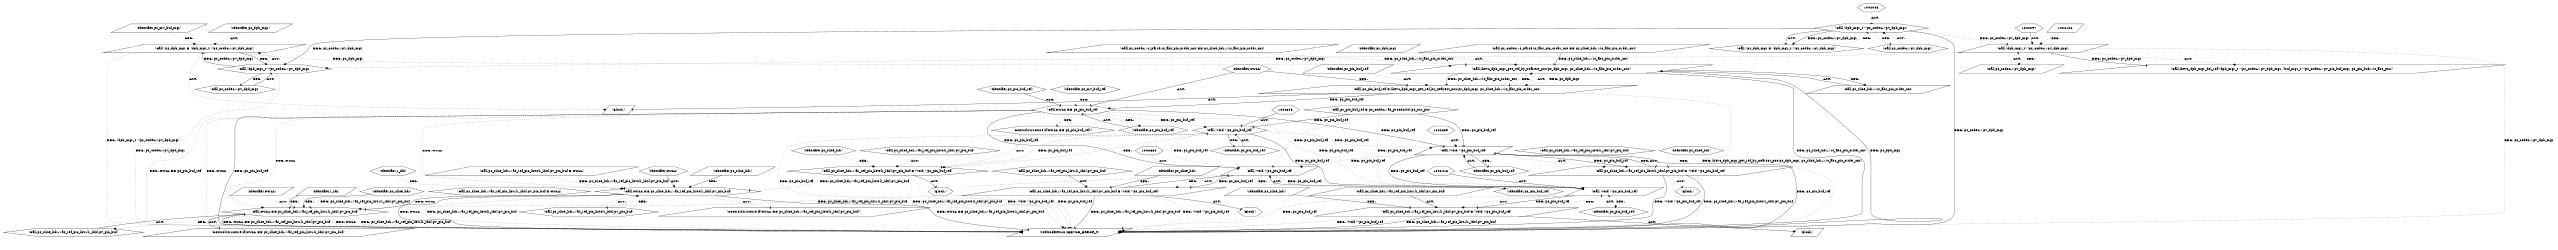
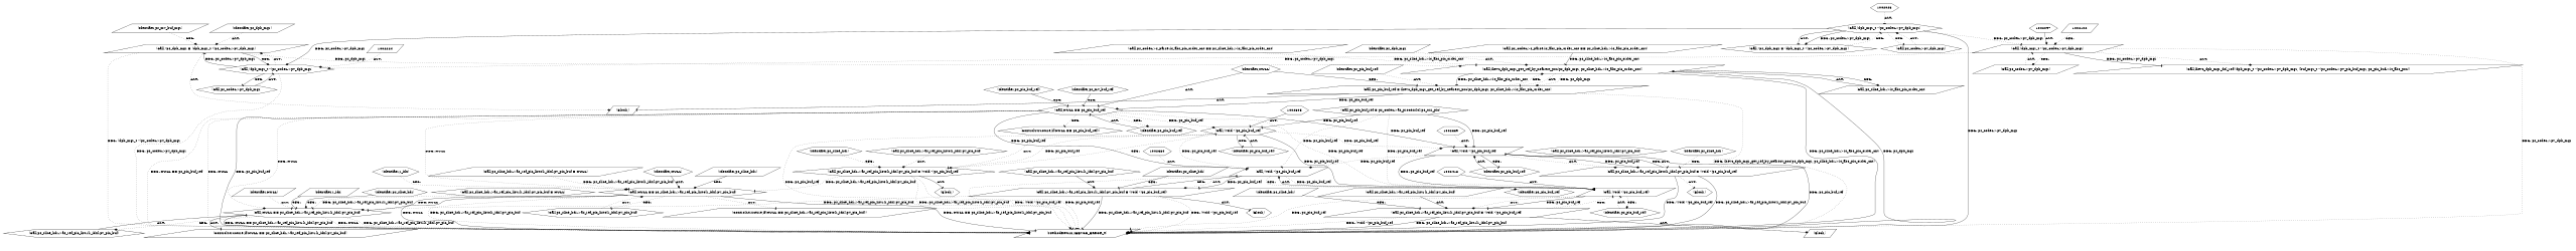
  digraph {
    node [shape=hexagon]
    edge [arrowhead=tee style=dotted]
    n1 [label="(Call,*ps_dpb_mgr = (dpb_mgr_t *)ps_codec->pv_dpb_mgr)" shape=parallelogram]
    n2 [label="(Call,(dpb_mgr_t *)ps_codec->pv_dpb_mgr)"]
    n3 [label="(Call,ihevc_dpb_mgr_get_ref_by_nearest_poc(ps_dpb_mgr, ps_slice_hdr->i4_abs_pic_order_cnt))" shape=parallelogram]
    n4 [label="(Block,)" shape=parallelogram]
    n5 [label="(MethodReturn,IHEVCD_ERROR_T)" shape=parallelogram]
    n6 [label="(Call,ps_codec->pv_dpb_mgr)"]
    n7 [label="(Call,ps_pic_buf_ref = ihevc_dpb_mgr_get_ref_by_nearest_poc(ps_dpb_mgr, ps_slice_hdr->i4_abs_pic_order_cnt))" shape=parallelogram]
    n8 [label="(Call,ps_slice_hdr->i4_abs_pic_order_cnt)" shape=parallelogram]
    n9 [label="(Call,(dpb_mgr_t *)ps_codec->pv_dpb_mgr)" shape=parallelogram]
    n10 [label="(Call,ps_codec->pv_dpb_mgr)" shape=parallelogram]
    n11 [label="(Call,ihevc_dpb_mgr_del_ref((dpb_mgr_t *)ps_codec->pv_dpb_mgr, (buf_mgr_t *)ps_codec->pv_pic_buf_mgr, ps_pic_buf->i4_abs_poc))" shape=parallelogram]
    n12 [label="(Call,(dpb_mgr_t *)ps_codec->pv_dpb_mgr)"]
    n13 [label="(Call,ps_codec->pv_dpb_mgr)"]
    n14 [label="(Call,*ps_dpb_mgr = (dpb_mgr_t *)ps_codec->pv_dpb_mgr)"]
    n15 [label="(Call,NULL == ps_pic_buf_ref)"]
    n16 [label="(Call,NULL == ps_slice_hdr->as_ref_pic_list0[r_idx].pv_pic_buf)"]
    n17 [label="(Call,NULL == ps_slice_hdr->as_ref_pic_list1[r_idx].pv_pic_buf)"]
    n18 [label="(Call,(void *)ps_pic_buf_ref)"]
    n19 [label="(Call,(void *)ps_pic_buf_ref)" shape=parallelogram]
    n20 [label="(Call,(void *)ps_pic_buf_ref)" shape=parallelogram]
    n21 [label="(Call,(void *)ps_pic_buf_ref)" shape=parallelogram]
    n22 [label="(ControlStructure,if(NULL == ps_pic_buf_ref))"]
    n23 [label="(Identifier,ps_pic_buf_ref)"]
    n24 [label="(Call,ps_slice_hdr->as_ref_pic_list0[r_idx].pv_pic_buf)"]
    n25 [label="(ControlStructure,if(NULL == ps_slice_hdr->as_ref_pic_list0[r_idx].pv_pic_buf))" shape=parallelogram]
    n26 [label="(Call,ps_slice_hdr->as_ref_pic_list1[r_idx].pv_pic_buf)"]
    n27 [label="(ControlStructure,if(NULL == ps_slice_hdr->as_ref_pic_list1[r_idx].pv_pic_buf))" shape=parallelogram]
    n28 [label="(Call,ps_slice_hdr->as_ref_pic_list0[r_idx].pv_pic_buf = (void *)ps_pic_buf_ref)"]
    n29 [label="(Identifier,ps_pic_buf_ref)"]
    n30 [label="(Call,ps_slice_hdr->as_ref_pic_list0[r_idx].pv_pic_buf = (void *)ps_pic_buf_ref)" shape=parallelogram]
    n31 [label="(Identifier,ps_pic_buf_ref)"]
    n32 [label="(Call,ps_slice_hdr->as_ref_pic_list1[r_idx].pv_pic_buf = (void *)ps_pic_buf_ref)" shape=parallelogram]
    n33 [label="(Identifier,ps_pic_buf_ref)"]
    n34 [label="(Call,ps_slice_hdr->as_ref_pic_list1[r_idx].pv_pic_buf = (void *)ps_pic_buf_ref)" shape=parallelogram]
    n35 [label="(Identifier,ps_pic_buf_ref)"]
    n36 [label="(Block,)"]
    n37 [label="(Block,)"]
    n38 [label="(Block,)"]
    n39 [label="(Block,)" shape=parallelogram]
    n40 [label="(Call,ps_slice_hdr->as_ref_pic_list0[r_idx].pv_pic_buf = NULL)" shape=parallelogram]
    n41 [label="(Identifier,NULL)"]
    n42 [label="(Identifier,NULL)" shape=parallelogram]
    n43 [label="(Identifier,ps_mv_buf_mgr)" shape=parallelogram]
    n44 [label="(Identifier,r_idx)" shape=parallelogram]
    n45 [label="(Identifier,ps_dpb_mgr)" shape=parallelogram]
    n46 [label="(Identifier,ps_slice_hdr)" shape=parallelogram]
    n47 [label="(Call,ps_codec->s_parse.i4_abs_pic_order_cnt == ps_slice_hdr->i4_abs_pic_order_cnt)" shape=parallelogram]
    n48 [label="(Identifier,ps_pic_buf_ref)"]
    n49 [label="(Identifier,ps_slice_hdr)" shape=parallelogram]
    n50 [label="(Identifier,ps_slice_hdr)" shape=parallelogram]
    n51 [label="(Identifier,ps_slice_hdr)"]
    n52 [label="(Identifier,ps_pic_buf_ref)" shape=parallelogram]
    n53 [label="(Call,ps_slice_hdr->as_ref_pic_list1[r_idx].pv_pic_buf = NULL)"]
    n54 [label="(Call,ps_slice_hdr->as_ref_pic_list1[r_idx].pv_pic_buf)"]
    n55 [label="(Identifier,NULL)"]
    n56 [label="(Identifier,ps_mv_buf_ref)"]
    n57 [label="(Call,ps_pic_buf_ref = ps_codec->as_process[0].ps_cur_pic)"]
    n58 [label="(Call,ps_slice_hdr->as_ref_pic_list1[r_idx].pv_pic_buf)" shape=parallelogram]
    n59 [label="(Call,ps_slice_hdr->as_ref_pic_list0[r_idx].pv_pic_buf)"]
    n60 [label="(Identifier,ps_slice_hdr)"]
    n61 [label="(Identifier,r_idx)"]
    n62 [label="(Call,ps_slice_hdr->as_ref_pic_list0[r_idx].pv_pic_buf)"]
    n63 [label="(Identifier,ps_dpb_mgr)" shape=parallelogram]
    n64 [label="(Identifier,ps_slice_hdr)"]
    n65 [label="(Call,ps_codec->s_parse.i4_abs_pic_order_cnt == ps_slice_hdr->i4_abs_pic_order_cnt)" shape=parallelogram]
+   1002224 [shape=parallelogram]
    1002097
    1002102 [shape=parallelogram]
    1002023
    1002305
    1002339
    1002384
    1002418
    n1 -> n2 [arrowhead=diamond label="CFG: " style=solid]
    n1 -> n3 [arrowhead=diamond label="DDG: ps_dpb_mgr"]
    n1 -> n4 [arrowhead=diamond label="AST: "]
    n1 -> n5 [arrowhead=diamond label="DDG: (dpb_mgr_t *)ps_codec->pv_dpb_mgr"]
    n2 -> n1 [arrowhead=diamond label="AST: "]
    n2 -> n1 [label="DDG: ps_codec->pv_dpb_mgr" style=solid]
    n2 -> n5 [label="DDG: ps_codec->pv_dpb_mgr"]
    n2 -> n6 [label="CFG: " style=solid]
    n3 -> n5 [label="DDG: ps_slice_hdr->i4_abs_pic_order_cnt" style=solid]
    n3 -> n5 [arrowhead=diamond label="DDG: ps_dpb_mgr" style=solid]
    n3 -> n7 [label="AST: "]
    n3 -> n7 [arrowhead=diamond label="DDG: ps_dpb_mgr"]
    n3 -> n7 [label="DDG: ps_slice_hdr->i4_abs_pic_order_cnt" style=solid]
    n3 -> n8 [arrowhead=diamond label="CFG: " style=solid]
    n6 -> n2 [label="AST: " style=solid]
    n7 -> n3 [arrowhead=diamond label="CFG: "]
    n7 -> n4 [label="AST: " style=solid]
    n7 -> n5 [label="DDG: ihevc_dpb_mgr_get_ref_by_nearest_poc(ps_dpb_mgr, ps_slice_hdr->i4_abs_pic_order_cnt)"]
    n7 -> n15 [arrowhead=diamond label="DDG: ps_pic_buf_ref" style=solid]
    n8 -> n3 [arrowhead=diamond label="AST: " style=solid]
    n9 -> n2 [arrowhead=diamond label="DDG: ps_codec->pv_dpb_mgr"]
    n9 -> n5 [label="DDG: ps_codec->pv_dpb_mgr"]
    n9 -> n10 [arrowhead=diamond label="CFG: "]
    n9 -> n11 [arrowhead=diamond label="AST: "]
    n9 -> n11 [label="DDG: ps_codec->pv_dpb_mgr" style=solid]
    n10 -> n9 [label="AST: "]
    n12 -> n2 [arrowhead=diamond label="DDG: ps_codec->pv_dpb_mgr" style=solid]
    n12 -> n5 [label="DDG: ps_codec->pv_dpb_mgr" style=solid]
    n12 -> n9 [label="DDG: ps_codec->pv_dpb_mgr"]
    n12 -> n13 [label="CFG: "]
    n12 -> n14 [label="AST: " style=solid]
    n12 -> n14 [arrowhead=diamond label="DDG: ps_codec->pv_dpb_mgr" style=solid]
    n13 -> n12 [arrowhead=diamond label="AST: "]
    n14 -> n12 [label="CFG: "]
    n15 -> n5 [label="DDG: NULL"]
    n15 -> n5 [arrowhead=diamond label="DDG: ps_pic_buf_ref" style=solid]
    n15 -> n5 [arrowhead=diamond label="DDG: NULL == ps_pic_buf_ref"]
    n15 -> n16 [arrowhead=diamond label="DDG: NULL"]
    n15 -> n17 [arrowhead=diamond label="DDG: NULL"]
    n15 -> n18 [arrowhead=diamond label="DDG: ps_pic_buf_ref"]
    n15 -> n19 [label="DDG: ps_pic_buf_ref" style=solid]
    n15 -> n20 [label="DDG: ps_pic_buf_ref" style=solid]
    n15 -> n21 [label="DDG: ps_pic_buf_ref"]
    n15 -> n22 [label="CFG: "]
    n15 -> n23 [arrowhead=diamond label="CFG: "]
    n16 -> n5 [label="DDG: NULL == ps_slice_hdr->as_ref_pic_list0[r_idx].pv_pic_buf" style=solid]
    n16 -> n5 [arrowhead=diamond label="DDG: NULL" style=solid]
    n16 -> n5 [label="DDG: ps_slice_hdr->as_ref_pic_list0[r_idx].pv_pic_buf"]
    n16 -> n17 [label="DDG: NULL" style=solid]
    n16 -> n24 [label="CFG: "]
    n16 -> n25 [label="AST: "]
    n17 -> n5 [label="DDG: NULL == ps_slice_hdr->as_ref_pic_list1[r_idx].pv_pic_buf" style=solid]
    n17 -> n5 [label="DDG: NULL"]
    n17 -> n5 [arrowhead=diamond label="DDG: ps_slice_hdr->as_ref_pic_list1[r_idx].pv_pic_buf"]
    n17 -> n26 [arrowhead=diamond label="CFG: "]
    n17 -> n27 [label="AST: " style=solid]
    n18 -> n5 [arrowhead=diamond label="DDG: ps_pic_buf_ref"]
    n18 -> n19 [arrowhead=diamond label="DDG: ps_pic_buf_ref"]
    n18 -> n20 [label="DDG: ps_pic_buf_ref"]
    n18 -> n21 [label="DDG: ps_pic_buf_ref" style=solid]
    n18 -> n28 [arrowhead=diamond label="AST: "]
    n18 -> n28 [label="DDG: ps_pic_buf_ref"]
    n18 -> n29 [label="CFG: " style=solid]
    n19 -> n5 [arrowhead=diamond label="DDG: ps_pic_buf_ref" style=solid]
    n19 -> n20 [arrowhead=diamond label="DDG: ps_pic_buf_ref"]
    n19 -> n21 [label="DDG: ps_pic_buf_ref" style=solid]
    n19 -> n30 [arrowhead=diamond label="AST: "]
    n19 -> n30 [arrowhead=diamond label="DDG: ps_pic_buf_ref" style=solid]
    n19 -> n31 [label="CFG: " style=solid]
    n20 -> n5 [label="DDG: ps_pic_buf_ref"]
    n20 -> n21 [arrowhead=diamond label="DDG: ps_pic_buf_ref"]
    n20 -> n32 [arrowhead=diamond label="AST: "]
    n20 -> n32 [label="DDG: ps_pic_buf_ref" style=solid]
    n20 -> n33 [arrowhead=diamond label="CFG: "]
    n21 -> n5 [label="DDG: ps_pic_buf_ref"]
    n21 -> n34 [arrowhead=diamond label="AST: "]
    n21 -> n34 [label="DDG: ps_pic_buf_ref" style=solid]
    n21 -> n35 [arrowhead=diamond label="CFG: "]
    n23 -> n15 [label="AST: " style=solid]
    n24 -> n16 [arrowhead=diamond label="AST: "]
    n26 -> n17 [label="AST: " style=solid]
    n28 -> n5 [label="DDG: ps_slice_hdr->as_ref_pic_list0[r_idx].pv_pic_buf"]
    n28 -> n5 [label="DDG: (void *)ps_pic_buf_ref"]
    n28 -> n16 [label="DDG: ps_slice_hdr->as_ref_pic_list0[r_idx].pv_pic_buf"]
    n28 -> n18 [label="CFG: "]
    n28 -> n36 [label="AST: " style=solid]
    n29 -> n18 [label="AST: " style=solid]
    n30 -> n5 [arrowhead=diamond label="DDG: ps_slice_hdr->as_ref_pic_list0[r_idx].pv_pic_buf" style=solid]
    n30 -> n5 [label="DDG: (void *)ps_pic_buf_ref" style=solid]
    n30 -> n19 [label="CFG: " style=solid]
    n30 -> n37 [label="AST: "]
    n31 -> n19 [arrowhead=diamond label="AST: " style=solid]
    n32 -> n5 [label="DDG: ps_slice_hdr->as_ref_pic_list1[r_idx].pv_pic_buf" style=solid]
    n32 -> n5 [arrowhead=diamond label="DDG: (void *)ps_pic_buf_ref"]
    n32 -> n17 [arrowhead=diamond label="DDG: ps_slice_hdr->as_ref_pic_list1[r_idx].pv_pic_buf"]
    n32 -> n20 [label="CFG: " style=solid]
    n32 -> n38 [label="AST: " style=solid]
    n33 -> n20 [arrowhead=diamond label="AST: " style=solid]
    n34 -> n5 [label="DDG: (void *)ps_pic_buf_ref"]
    n34 -> n5 [arrowhead=diamond label="DDG: ps_slice_hdr->as_ref_pic_list1[r_idx].pv_pic_buf" style=solid]
    n34 -> n21 [label="CFG: "]
    n34 -> n39 [arrowhead=diamond label="AST: " style=solid]
    n35 -> n21 [label="AST: "]
    n40 -> n16 [label="DDG: ps_slice_hdr->as_ref_pic_list0[r_idx].pv_pic_buf"]
    n41 -> n16 [arrowhead=diamond label="AST: " style=solid]
    n42 -> n17 [label="AST: "]
    n43 -> n1 [arrowhead=diamond label="CFG: "]
    n44 -> n17 [label="CFG: " style=solid]
    n45 -> n1 [arrowhead=diamond label="AST: "]
    n46 -> n32 [label="CFG: " style=solid]
    n47 -> n3 [label="DDG: ps_slice_hdr->i4_abs_pic_order_cnt"]
    n48 -> n15 [label="CFG: " style=solid]
    n49 -> n16 [arrowhead=diamond label="CFG: " style=solid]
    n50 -> n34 [label="CFG: " style=solid]
    n51 -> n17 [arrowhead=diamond label="CFG: " style=solid]
    n52 -> n7 [arrowhead=diamond label="AST: "]
    n53 -> n17 [label="DDG: ps_slice_hdr->as_ref_pic_list1[r_idx].pv_pic_buf"]
    n54 -> n32 [arrowhead=diamond label="AST: " style=solid]
    n55 -> n7 [label="CFG: " style=solid]
    n55 -> n15 [label="AST: " style=solid]
-   n56 -> n15 [label="CFG: "]
+   n56 -> n15 [label="CFG: " style=solid]
    n57 -> n18 [label="DDG: ps_pic_buf_ref" style=solid]
    n57 -> n19 [label="DDG: ps_pic_buf_ref" style=solid]
    n57 -> n20 [label="DDG: ps_pic_buf_ref"]
    n57 -> n21 [label="DDG: ps_pic_buf_ref"]
    n58 -> n34 [arrowhead=diamond label="AST: " style=solid]
    n59 -> n30 [label="AST: "]
    n60 -> n30 [label="CFG: "]
    n61 -> n16 [arrowhead=diamond label="CFG: "]
    n62 -> n28 [arrowhead=diamond label="AST: "]
    n63 -> n3 [arrowhead=diamond label="AST: "]
    n64 -> n28 [arrowhead=diamond label="CFG: "]
    n65 -> n3 [label="DDG: ps_slice_hdr->i4_abs_pic_order_cnt" style=solid]
+   1002224 -> n2 [arrowhead=diamond label="AST: "]
    1002097 -> n9 [arrowhead=diamond label="AST: " style=solid]
    1002102 -> n9 [arrowhead=diamond label="CFG: "]
    1002023 -> n12 [label="AST: "]
    1002305 -> n18 [label="AST: " style=solid]
    1002339 -> n19 [arrowhead=diamond label="AST: "]
    1002384 -> n20 [label="AST: "]
    1002418 -> n21 [arrowhead=diamond label="AST: " style=solid]
  }
